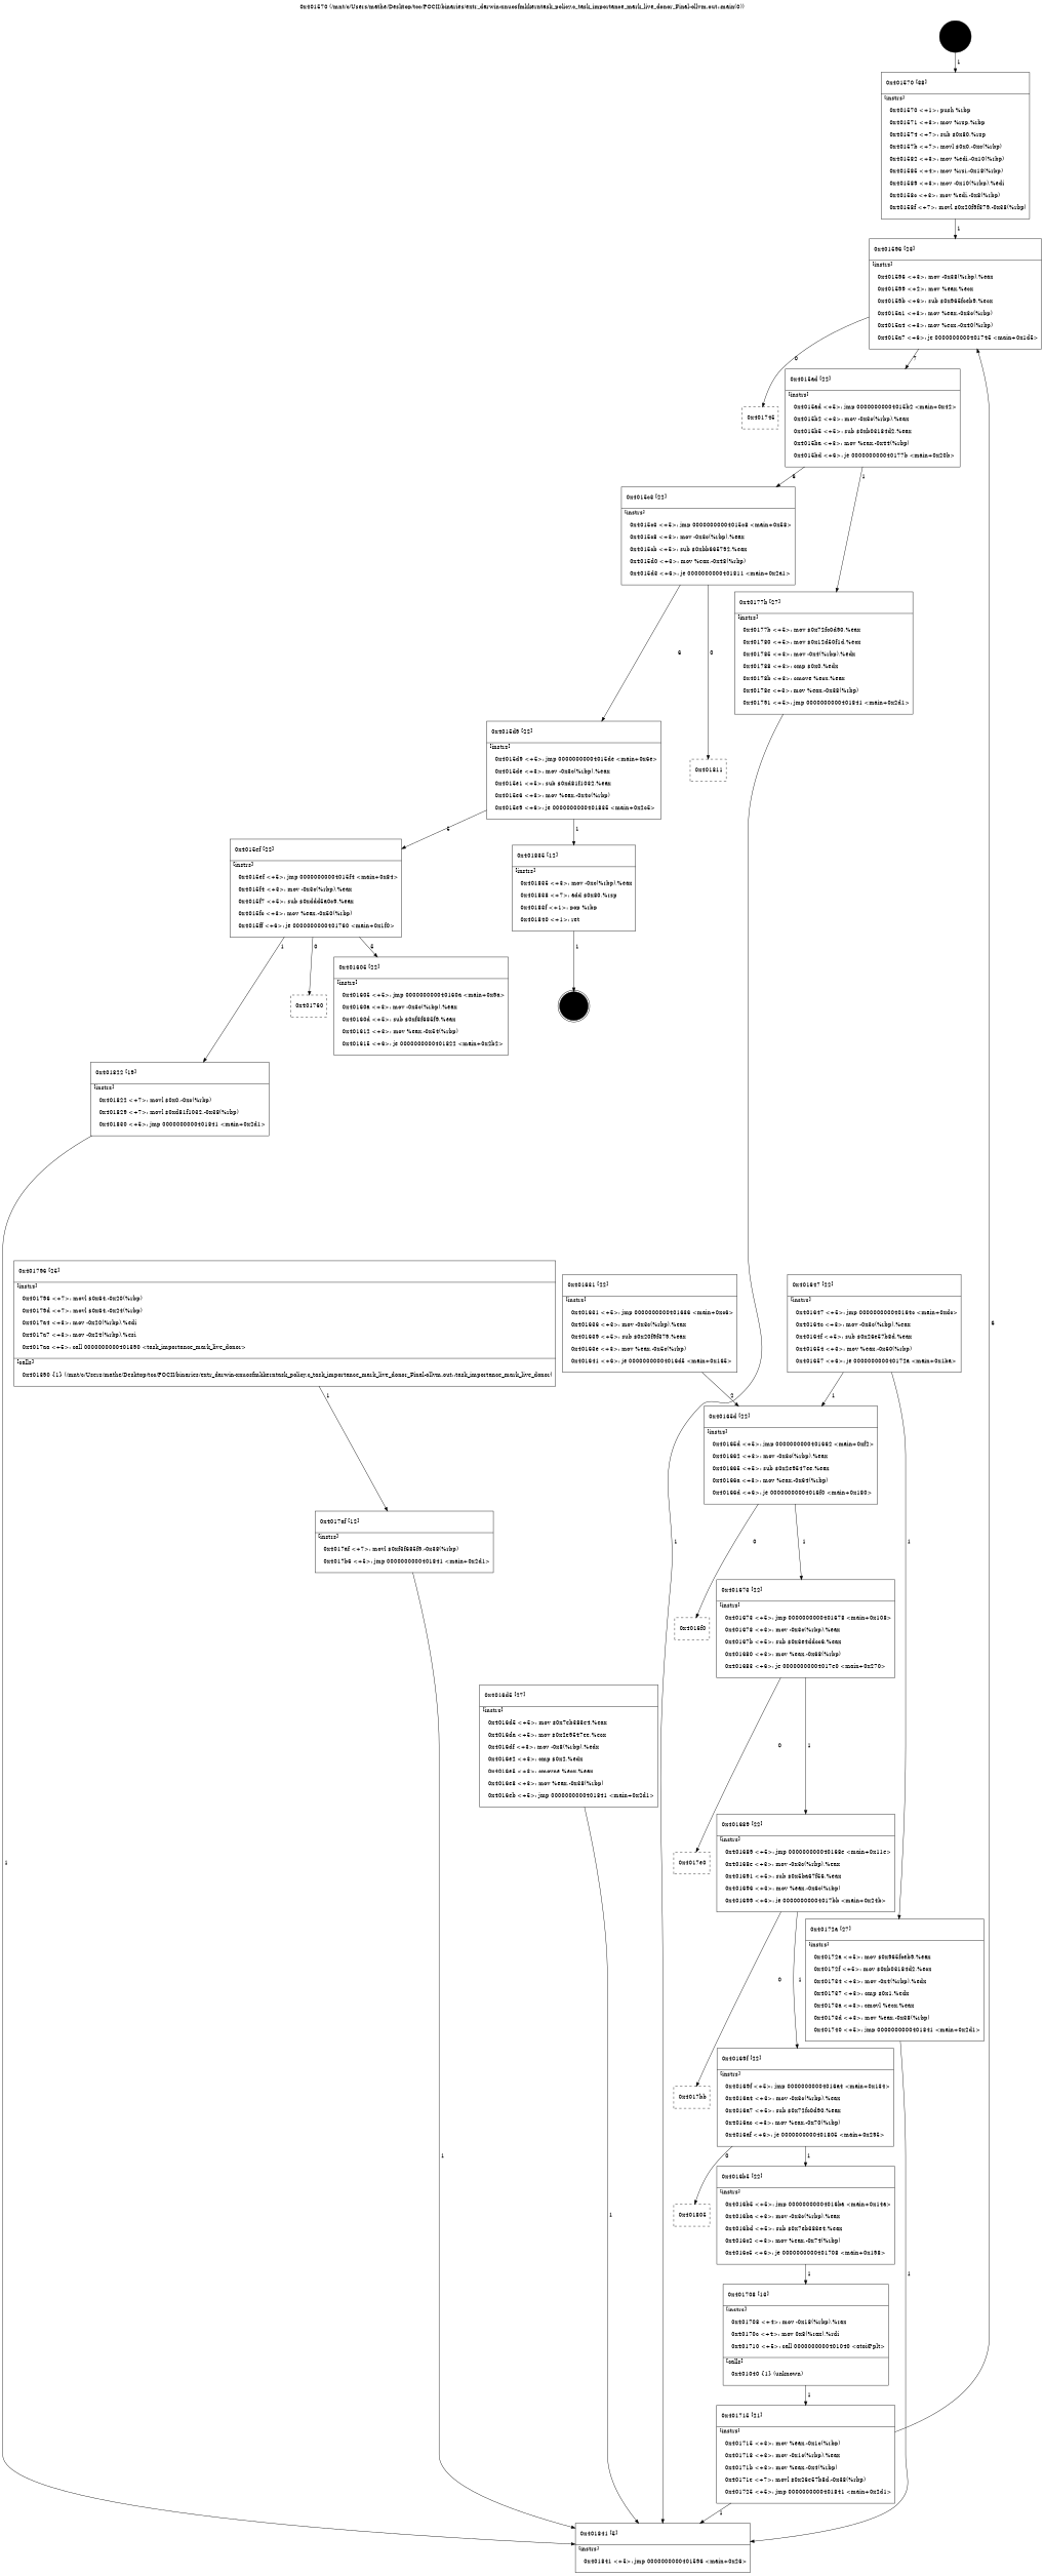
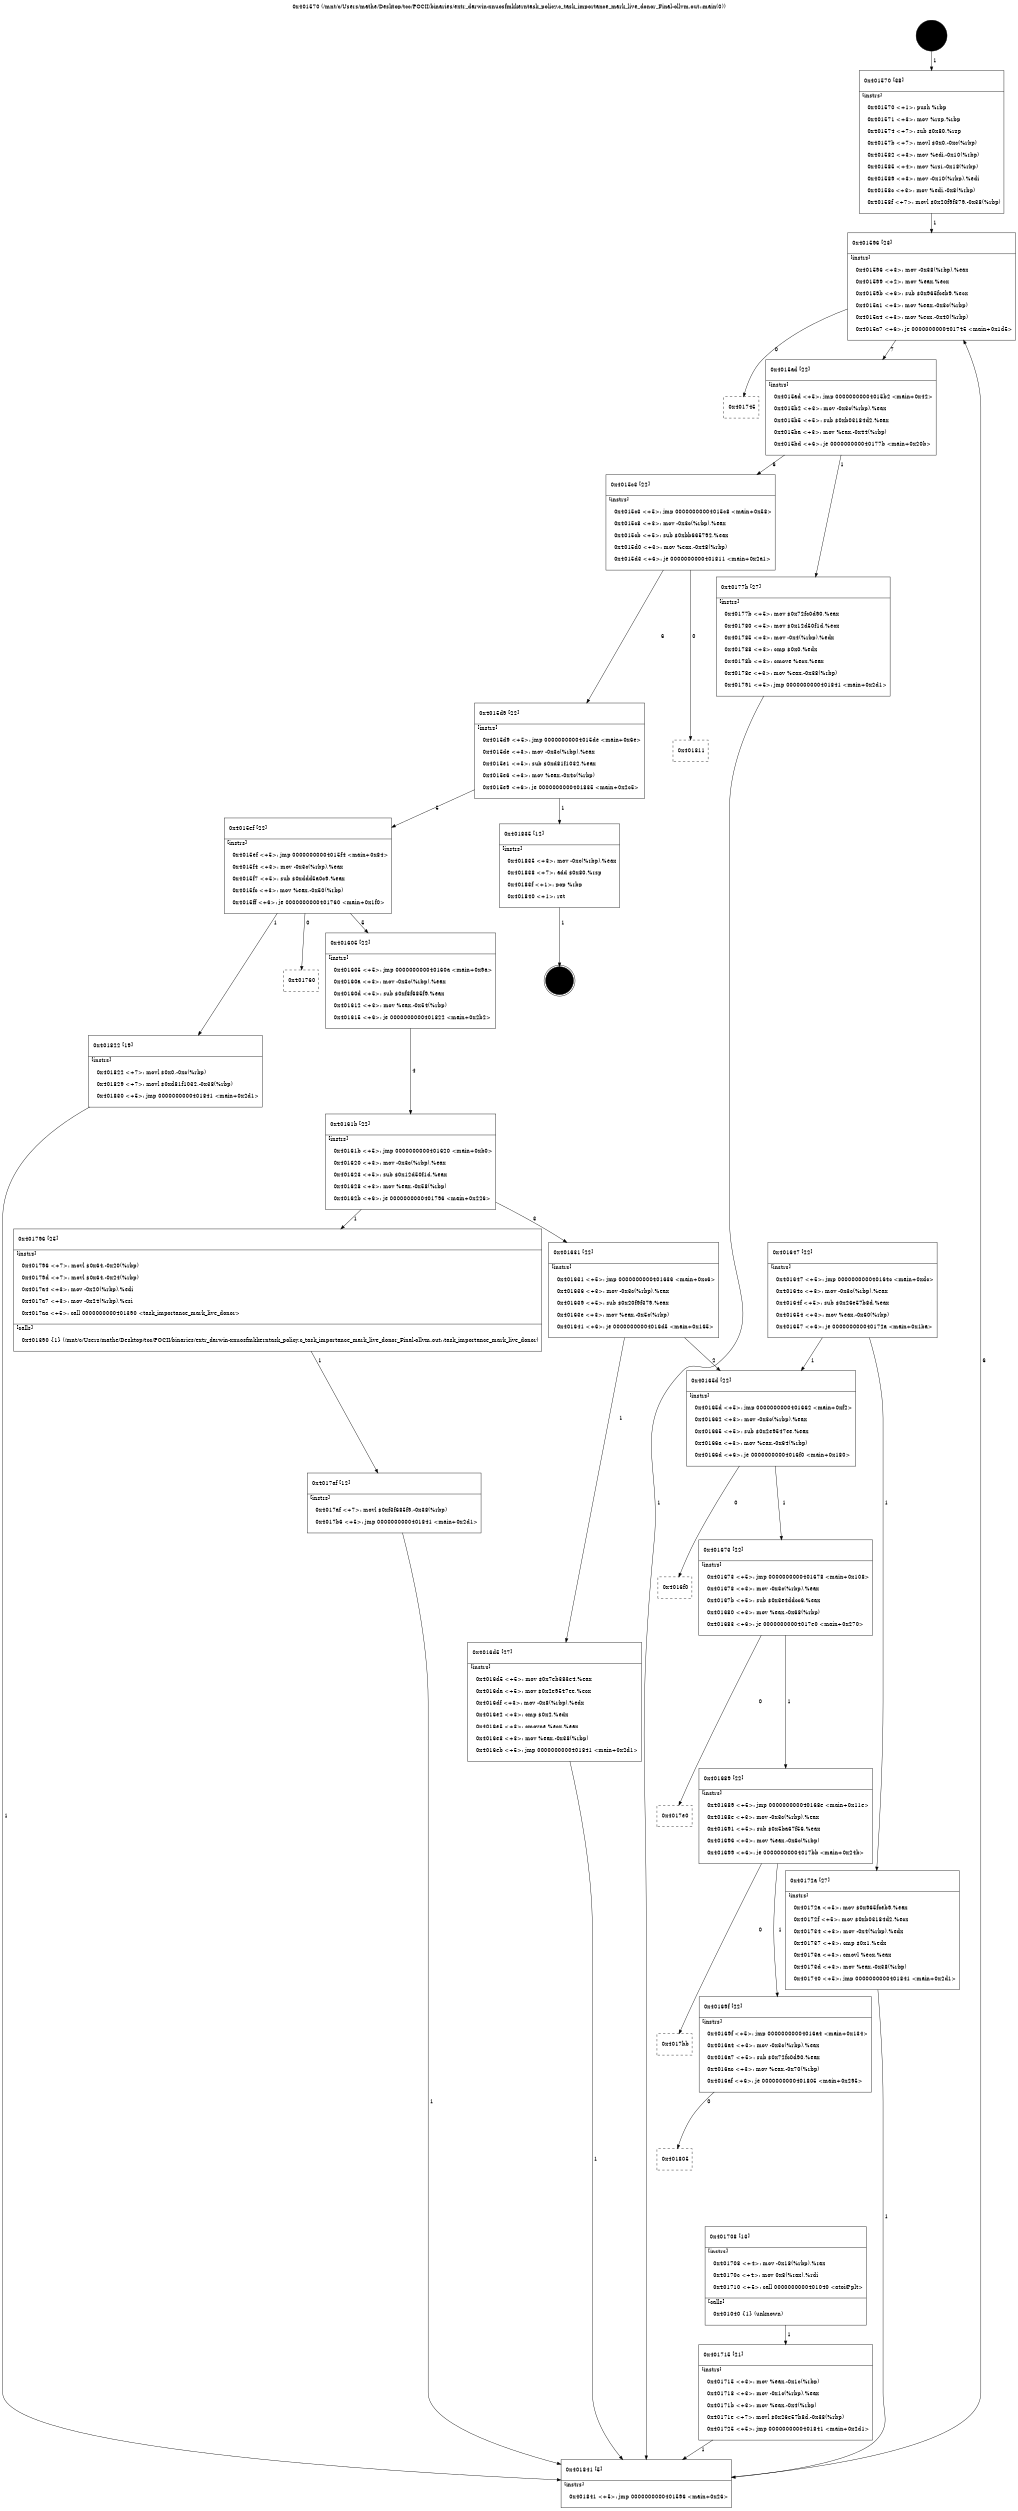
  digraph {
    label="0x401570 (/mnt/c/Users/mathe/Desktop/tcc/POCII/binaries/extr_darwin-xnuosfmkkerntask_policy.c_task_importance_mark_live_donor_Final-ollvm.out::main(0))"
    labelloc=t
    node [shape=record]
    Entry [fillcolor=black height=0.3 shape=circle style=filled width=0.3]
    n2 [label="{\n     0x401570 [38]\l\n     | [instrs]\l\n     &nbsp;&nbsp;0x401570 \<+1\>: push %rbp\l\n     &nbsp;&nbsp;0x401571 \<+3\>: mov %rsp,%rbp\l\n     &nbsp;&nbsp;0x401574 \<+7\>: sub $0x80,%rsp\l\n     &nbsp;&nbsp;0x40157b \<+7\>: movl $0x0,-0xc(%rbp)\l\n     &nbsp;&nbsp;0x401582 \<+3\>: mov %edi,-0x10(%rbp)\l\n     &nbsp;&nbsp;0x401585 \<+4\>: mov %rsi,-0x18(%rbp)\l\n     &nbsp;&nbsp;0x401589 \<+3\>: mov -0x10(%rbp),%edi\l\n     &nbsp;&nbsp;0x40158c \<+3\>: mov %edi,-0x8(%rbp)\l\n     &nbsp;&nbsp;0x40158f \<+7\>: movl $0x20f9f379,-0x38(%rbp)\l\n  }"]
    n3 [label="{\n     0x401596 [23]\l\n     | [instrs]\l\n     &nbsp;&nbsp;0x401596 \<+3\>: mov -0x38(%rbp),%eax\l\n     &nbsp;&nbsp;0x401599 \<+2\>: mov %eax,%ecx\l\n     &nbsp;&nbsp;0x40159b \<+6\>: sub $0x965fceb9,%ecx\l\n     &nbsp;&nbsp;0x4015a1 \<+3\>: mov %eax,-0x3c(%rbp)\l\n     &nbsp;&nbsp;0x4015a4 \<+3\>: mov %ecx,-0x40(%rbp)\l\n     &nbsp;&nbsp;0x4015a7 \<+6\>: je 0000000000401745 \<main+0x1d5\>\l\n  }"]
    n4 [label="{\n     0x401745\l\n  }" style=dashed]
    n5 [label="{\n     0x4015ad [22]\l\n     | [instrs]\l\n     &nbsp;&nbsp;0x4015ad \<+5\>: jmp 00000000004015b2 \<main+0x42\>\l\n     &nbsp;&nbsp;0x4015b2 \<+3\>: mov -0x3c(%rbp),%eax\l\n     &nbsp;&nbsp;0x4015b5 \<+5\>: sub $0xb03184d2,%eax\l\n     &nbsp;&nbsp;0x4015ba \<+3\>: mov %eax,-0x44(%rbp)\l\n     &nbsp;&nbsp;0x4015bd \<+6\>: je 000000000040177b \<main+0x20b\>\l\n  }"]
    n6 [label="{\n     0x40177b [27]\l\n     | [instrs]\l\n     &nbsp;&nbsp;0x40177b \<+5\>: mov $0x72fc0d90,%eax\l\n     &nbsp;&nbsp;0x401780 \<+5\>: mov $0x12d50f1d,%ecx\l\n     &nbsp;&nbsp;0x401785 \<+3\>: mov -0x4(%rbp),%edx\l\n     &nbsp;&nbsp;0x401788 \<+3\>: cmp $0x0,%edx\l\n     &nbsp;&nbsp;0x40178b \<+3\>: cmove %ecx,%eax\l\n     &nbsp;&nbsp;0x40178e \<+3\>: mov %eax,-0x38(%rbp)\l\n     &nbsp;&nbsp;0x401791 \<+5\>: jmp 0000000000401841 \<main+0x2d1\>\l\n  }"]
    n7 [label="{\n     0x4015c3 [22]\l\n     | [instrs]\l\n     &nbsp;&nbsp;0x4015c3 \<+5\>: jmp 00000000004015c8 \<main+0x58\>\l\n     &nbsp;&nbsp;0x4015c8 \<+3\>: mov -0x3c(%rbp),%eax\l\n     &nbsp;&nbsp;0x4015cb \<+5\>: sub $0xbb665792,%eax\l\n     &nbsp;&nbsp;0x4015d0 \<+3\>: mov %eax,-0x48(%rbp)\l\n     &nbsp;&nbsp;0x4015d3 \<+6\>: je 0000000000401811 \<main+0x2a1\>\l\n  }"]
    n8 [label="{\n     0x401841 [5]\l\n     | [instrs]\l\n     &nbsp;&nbsp;0x401841 \<+5\>: jmp 0000000000401596 \<main+0x26\>\l\n  }"]
    n9 [label="{\n     0x401811\l\n  }" style=dashed]
    n10 [label="{\n     0x4015d9 [22]\l\n     | [instrs]\l\n     &nbsp;&nbsp;0x4015d9 \<+5\>: jmp 00000000004015de \<main+0x6e\>\l\n     &nbsp;&nbsp;0x4015de \<+3\>: mov -0x3c(%rbp),%eax\l\n     &nbsp;&nbsp;0x4015e1 \<+5\>: sub $0xd81f1032,%eax\l\n     &nbsp;&nbsp;0x4015e6 \<+3\>: mov %eax,-0x4c(%rbp)\l\n     &nbsp;&nbsp;0x4015e9 \<+6\>: je 0000000000401835 \<main+0x2c5\>\l\n  }"]
    Exit [fillcolor=black height=0.3 peripheries=2 shape=circle style=filled width=0.3]
    n12 [label="{\n     0x401835 [12]\l\n     | [instrs]\l\n     &nbsp;&nbsp;0x401835 \<+3\>: mov -0xc(%rbp),%eax\l\n     &nbsp;&nbsp;0x401838 \<+7\>: add $0x80,%rsp\l\n     &nbsp;&nbsp;0x40183f \<+1\>: pop %rbp\l\n     &nbsp;&nbsp;0x401840 \<+1\>: ret\l\n  }"]
    n13 [label="{\n     0x4015ef [22]\l\n     | [instrs]\l\n     &nbsp;&nbsp;0x4015ef \<+5\>: jmp 00000000004015f4 \<main+0x84\>\l\n     &nbsp;&nbsp;0x4015f4 \<+3\>: mov -0x3c(%rbp),%eax\l\n     &nbsp;&nbsp;0x4015f7 \<+5\>: sub $0xddd5a0c9,%eax\l\n     &nbsp;&nbsp;0x4015fc \<+3\>: mov %eax,-0x50(%rbp)\l\n     &nbsp;&nbsp;0x4015ff \<+6\>: je 0000000000401760 \<main+0x1f0\>\l\n  }"]
    n14 [label="{\n     0x4017af [12]\l\n     | [instrs]\l\n     &nbsp;&nbsp;0x4017af \<+7\>: movl $0xf3f685f9,-0x38(%rbp)\l\n     &nbsp;&nbsp;0x4017b6 \<+5\>: jmp 0000000000401841 \<main+0x2d1\>\l\n  }"]
    n15 [label="{\n     0x401760\l\n  }" style=dashed]
    n16 [label="{\n     0x401605 [22]\l\n     | [instrs]\l\n     &nbsp;&nbsp;0x401605 \<+5\>: jmp 000000000040160a \<main+0x9a\>\l\n     &nbsp;&nbsp;0x40160a \<+3\>: mov -0x3c(%rbp),%eax\l\n     &nbsp;&nbsp;0x40160d \<+5\>: sub $0xf3f685f9,%eax\l\n     &nbsp;&nbsp;0x401612 \<+3\>: mov %eax,-0x54(%rbp)\l\n     &nbsp;&nbsp;0x401615 \<+6\>: je 0000000000401822 \<main+0x2b2\>\l\n  }"]
    n17 [label="{\n     0x401822 [19]\l\n     | [instrs]\l\n     &nbsp;&nbsp;0x401822 \<+7\>: movl $0x0,-0xc(%rbp)\l\n     &nbsp;&nbsp;0x401829 \<+7\>: movl $0xd81f1032,-0x38(%rbp)\l\n     &nbsp;&nbsp;0x401830 \<+5\>: jmp 0000000000401841 \<main+0x2d1\>\l\n  }"]
    n18 [label="{\n     0x401715 [21]\l\n     | [instrs]\l\n     &nbsp;&nbsp;0x401715 \<+3\>: mov %eax,-0x1c(%rbp)\l\n     &nbsp;&nbsp;0x401718 \<+3\>: mov -0x1c(%rbp),%eax\l\n     &nbsp;&nbsp;0x40171b \<+3\>: mov %eax,-0x4(%rbp)\l\n     &nbsp;&nbsp;0x40171e \<+7\>: movl $0x26e57b8d,-0x38(%rbp)\l\n     &nbsp;&nbsp;0x401725 \<+5\>: jmp 0000000000401841 \<main+0x2d1\>\l\n  }"]
+   n19 [label="{\n     0x40161b [22]\l\n     | [instrs]\l\n     &nbsp;&nbsp;0x40161b \<+5\>: jmp 0000000000401620 \<main+0xb0\>\l\n     &nbsp;&nbsp;0x401620 \<+3\>: mov -0x3c(%rbp),%eax\l\n     &nbsp;&nbsp;0x401623 \<+5\>: sub $0x12d50f1d,%eax\l\n     &nbsp;&nbsp;0x401628 \<+3\>: mov %eax,-0x58(%rbp)\l\n     &nbsp;&nbsp;0x40162b \<+6\>: je 0000000000401796 \<main+0x226\>\l\n  }"]
    n20 [label="{\n     0x401796 [25]\l\n     | [instrs]\l\n     &nbsp;&nbsp;0x401796 \<+7\>: movl $0x64,-0x20(%rbp)\l\n     &nbsp;&nbsp;0x40179d \<+7\>: movl $0x64,-0x24(%rbp)\l\n     &nbsp;&nbsp;0x4017a4 \<+3\>: mov -0x20(%rbp),%edi\l\n     &nbsp;&nbsp;0x4017a7 \<+3\>: mov -0x24(%rbp),%esi\l\n     &nbsp;&nbsp;0x4017aa \<+5\>: call 0000000000401390 \<task_importance_mark_live_donor\>\l\n     | [calls]\l\n     &nbsp;&nbsp;0x401390 \{1\} (/mnt/c/Users/mathe/Desktop/tcc/POCII/binaries/extr_darwin-xnuosfmkkerntask_policy.c_task_importance_mark_live_donor_Final-ollvm.out::task_importance_mark_live_donor)\l\n  }"]
    n21 [label="{\n     0x401631 [22]\l\n     | [instrs]\l\n     &nbsp;&nbsp;0x401631 \<+5\>: jmp 0000000000401636 \<main+0xc6\>\l\n     &nbsp;&nbsp;0x401636 \<+3\>: mov -0x3c(%rbp),%eax\l\n     &nbsp;&nbsp;0x401639 \<+5\>: sub $0x20f9f379,%eax\l\n     &nbsp;&nbsp;0x40163e \<+3\>: mov %eax,-0x5c(%rbp)\l\n     &nbsp;&nbsp;0x401641 \<+6\>: je 00000000004016d5 \<main+0x165\>\l\n  }"]
    n22 [label="{\n     0x401708 [13]\l\n     | [instrs]\l\n     &nbsp;&nbsp;0x401708 \<+4\>: mov -0x18(%rbp),%rax\l\n     &nbsp;&nbsp;0x40170c \<+4\>: mov 0x8(%rax),%rdi\l\n     &nbsp;&nbsp;0x401710 \<+5\>: call 0000000000401040 \<atoi@plt\>\l\n     | [calls]\l\n     &nbsp;&nbsp;0x401040 \{1\} (unknown)\l\n  }"]
    n23 [label="{\n     0x4016d5 [27]\l\n     | [instrs]\l\n     &nbsp;&nbsp;0x4016d5 \<+5\>: mov $0x7eb383e4,%eax\l\n     &nbsp;&nbsp;0x4016da \<+5\>: mov $0x2e9547ee,%ecx\l\n     &nbsp;&nbsp;0x4016df \<+3\>: mov -0x8(%rbp),%edx\l\n     &nbsp;&nbsp;0x4016e2 \<+3\>: cmp $0x2,%edx\l\n     &nbsp;&nbsp;0x4016e5 \<+3\>: cmovne %ecx,%eax\l\n     &nbsp;&nbsp;0x4016e8 \<+3\>: mov %eax,-0x38(%rbp)\l\n     &nbsp;&nbsp;0x4016eb \<+5\>: jmp 0000000000401841 \<main+0x2d1\>\l\n  }"]
    n24 [label="{\n     0x40165d [22]\l\n     | [instrs]\l\n     &nbsp;&nbsp;0x40165d \<+5\>: jmp 0000000000401662 \<main+0xf2\>\l\n     &nbsp;&nbsp;0x401662 \<+3\>: mov -0x3c(%rbp),%eax\l\n     &nbsp;&nbsp;0x401665 \<+5\>: sub $0x2e9547ee,%eax\l\n     &nbsp;&nbsp;0x40166a \<+3\>: mov %eax,-0x64(%rbp)\l\n     &nbsp;&nbsp;0x40166d \<+6\>: je 00000000004016f0 \<main+0x180\>\l\n  }"]
-   n25 [label="{\n     0x4016b5 [22]\l\n     | [instrs]\l\n     &nbsp;&nbsp;0x4016b5 \<+5\>: jmp 00000000004016ba \<main+0x14a\>\l\n     &nbsp;&nbsp;0x4016ba \<+3\>: mov -0x3c(%rbp),%eax\l\n     &nbsp;&nbsp;0x4016bd \<+5\>: sub $0x7eb383e4,%eax\l\n     &nbsp;&nbsp;0x4016c2 \<+3\>: mov %eax,-0x74(%rbp)\l\n     &nbsp;&nbsp;0x4016c5 \<+6\>: je 0000000000401708 \<main+0x198\>\l\n  }"]
    n26 [label="{\n     0x401647 [22]\l\n     | [instrs]\l\n     &nbsp;&nbsp;0x401647 \<+5\>: jmp 000000000040164c \<main+0xdc\>\l\n     &nbsp;&nbsp;0x40164c \<+3\>: mov -0x3c(%rbp),%eax\l\n     &nbsp;&nbsp;0x40164f \<+5\>: sub $0x26e57b8d,%eax\l\n     &nbsp;&nbsp;0x401654 \<+3\>: mov %eax,-0x60(%rbp)\l\n     &nbsp;&nbsp;0x401657 \<+6\>: je 000000000040172a \<main+0x1ba\>\l\n  }"]
    n27 [label="{\n     0x40172a [27]\l\n     | [instrs]\l\n     &nbsp;&nbsp;0x40172a \<+5\>: mov $0x965fceb9,%eax\l\n     &nbsp;&nbsp;0x40172f \<+5\>: mov $0xb03184d2,%ecx\l\n     &nbsp;&nbsp;0x401734 \<+3\>: mov -0x4(%rbp),%edx\l\n     &nbsp;&nbsp;0x401737 \<+3\>: cmp $0x1,%edx\l\n     &nbsp;&nbsp;0x40173a \<+3\>: cmovl %ecx,%eax\l\n     &nbsp;&nbsp;0x40173d \<+3\>: mov %eax,-0x38(%rbp)\l\n     &nbsp;&nbsp;0x401740 \<+5\>: jmp 0000000000401841 \<main+0x2d1\>\l\n  }"]
    n28 [label="{\n     0x401805\l\n  }" style=dashed]
    n29 [label="{\n     0x4016f0\l\n  }" style=dashed]
    n30 [label="{\n     0x401673 [22]\l\n     | [instrs]\l\n     &nbsp;&nbsp;0x401673 \<+5\>: jmp 0000000000401678 \<main+0x108\>\l\n     &nbsp;&nbsp;0x401678 \<+3\>: mov -0x3c(%rbp),%eax\l\n     &nbsp;&nbsp;0x40167b \<+5\>: sub $0x3e4ddcc6,%eax\l\n     &nbsp;&nbsp;0x401680 \<+3\>: mov %eax,-0x68(%rbp)\l\n     &nbsp;&nbsp;0x401683 \<+6\>: je 00000000004017e0 \<main+0x270\>\l\n  }"]
    n31 [label="{\n     0x40169f [22]\l\n     | [instrs]\l\n     &nbsp;&nbsp;0x40169f \<+5\>: jmp 00000000004016a4 \<main+0x134\>\l\n     &nbsp;&nbsp;0x4016a4 \<+3\>: mov -0x3c(%rbp),%eax\l\n     &nbsp;&nbsp;0x4016a7 \<+5\>: sub $0x72fc0d90,%eax\l\n     &nbsp;&nbsp;0x4016ac \<+3\>: mov %eax,-0x70(%rbp)\l\n     &nbsp;&nbsp;0x4016af \<+6\>: je 0000000000401805 \<main+0x295\>\l\n  }"]
    n32 [label="{\n     0x401689 [22]\l\n     | [instrs]\l\n     &nbsp;&nbsp;0x401689 \<+5\>: jmp 000000000040168e \<main+0x11e\>\l\n     &nbsp;&nbsp;0x40168e \<+3\>: mov -0x3c(%rbp),%eax\l\n     &nbsp;&nbsp;0x401691 \<+5\>: sub $0x5ba67f56,%eax\l\n     &nbsp;&nbsp;0x401696 \<+3\>: mov %eax,-0x6c(%rbp)\l\n     &nbsp;&nbsp;0x401699 \<+6\>: je 00000000004017bb \<main+0x24b\>\l\n  }"]
    n33 [label="{\n     0x4017e0\l\n  }" style=dashed]
    n34 [label="{\n     0x4017bb\l\n  }" style=dashed]
    Entry -> n2 [label=" 1"]
    n2 -> n3 [label=" 1"]
    n3 -> n4 [label=" 0"]
    n3 -> n5 [label=" 7"]
    n5 -> n6 [label=" 1"]
    n5 -> n7 [label=" 6"]
    n6 -> n8 [label=" 1"]
    n7 -> n9 [label=" 0"]
    n7 -> n10 [label=" 6"]
-   n18 -> n3 [label=" 6"]
+   n8 -> n3 [label=" 6"]
    n10 -> n12 [label=" 1"]
    n10 -> n13 [label=" 5"]
    n12 -> Exit [label=" 1"]
    n13 -> n15 [label=" 0"]
    n13 -> n16 [label=" 5"]
    n13 -> n17 [label=" 1"]
    n14 -> n8 [label=" 1"]
+   n16 -> n19 [label=" 4"]
    n17 -> n8 [label=" 1"]
    n18 -> n8 [label=" 1"]
+   n19 -> n20 [label=" 1"]
+   n19 -> n21 [label=" 3"]
    n20 -> n14 [label=" 1"]
+   n21 -> n23 [label=" 1"]
    n21 -> n24 [label=" 2"]
    n22 -> n18 [label=" 1"]
    n23 -> n8 [label=" 1"]
    n24 -> n29 [label=" 0"]
    n24 -> n30 [label=" 1"]
-   n25 -> n22 [label=" 1"]
    n26 -> n24 [label=" 1"]
    n26 -> n27 [label=" 1"]
    n27 -> n8 [label=" 1"]
    n30 -> n32 [label=" 1"]
    n30 -> n33 [label=" 0"]
-   n31 -> n25 [label=" 1"]
    n31 -> n28 [label=" 0"]
    n32 -> n31 [label=" 1"]
    n32 -> n34 [label=" 0"]
  }
